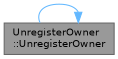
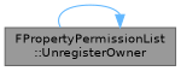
  digraph {
    rankdir=LR
-   n1 [color=gray40 fillcolor=grey60 fontcolor=black fontname=Helvetica fontsize=10 height=0.2 label="UnregisterOwner\l::UnregisterOwner" shape=box style=filled width=0.4]
+   n1 [color=gray40 fillcolor=grey60 fontcolor=black fontname=Helvetica fontsize=10 height=0.2 label="FPropertyPermissionList\l::UnregisterOwner" shape=box style=filled width=0.4]
    n1 -> n1 [color=steelblue1 fontname=Helvetica fontsize=10 labelfontname=Helvetica labelfontsize=10 style=solid]
  }
